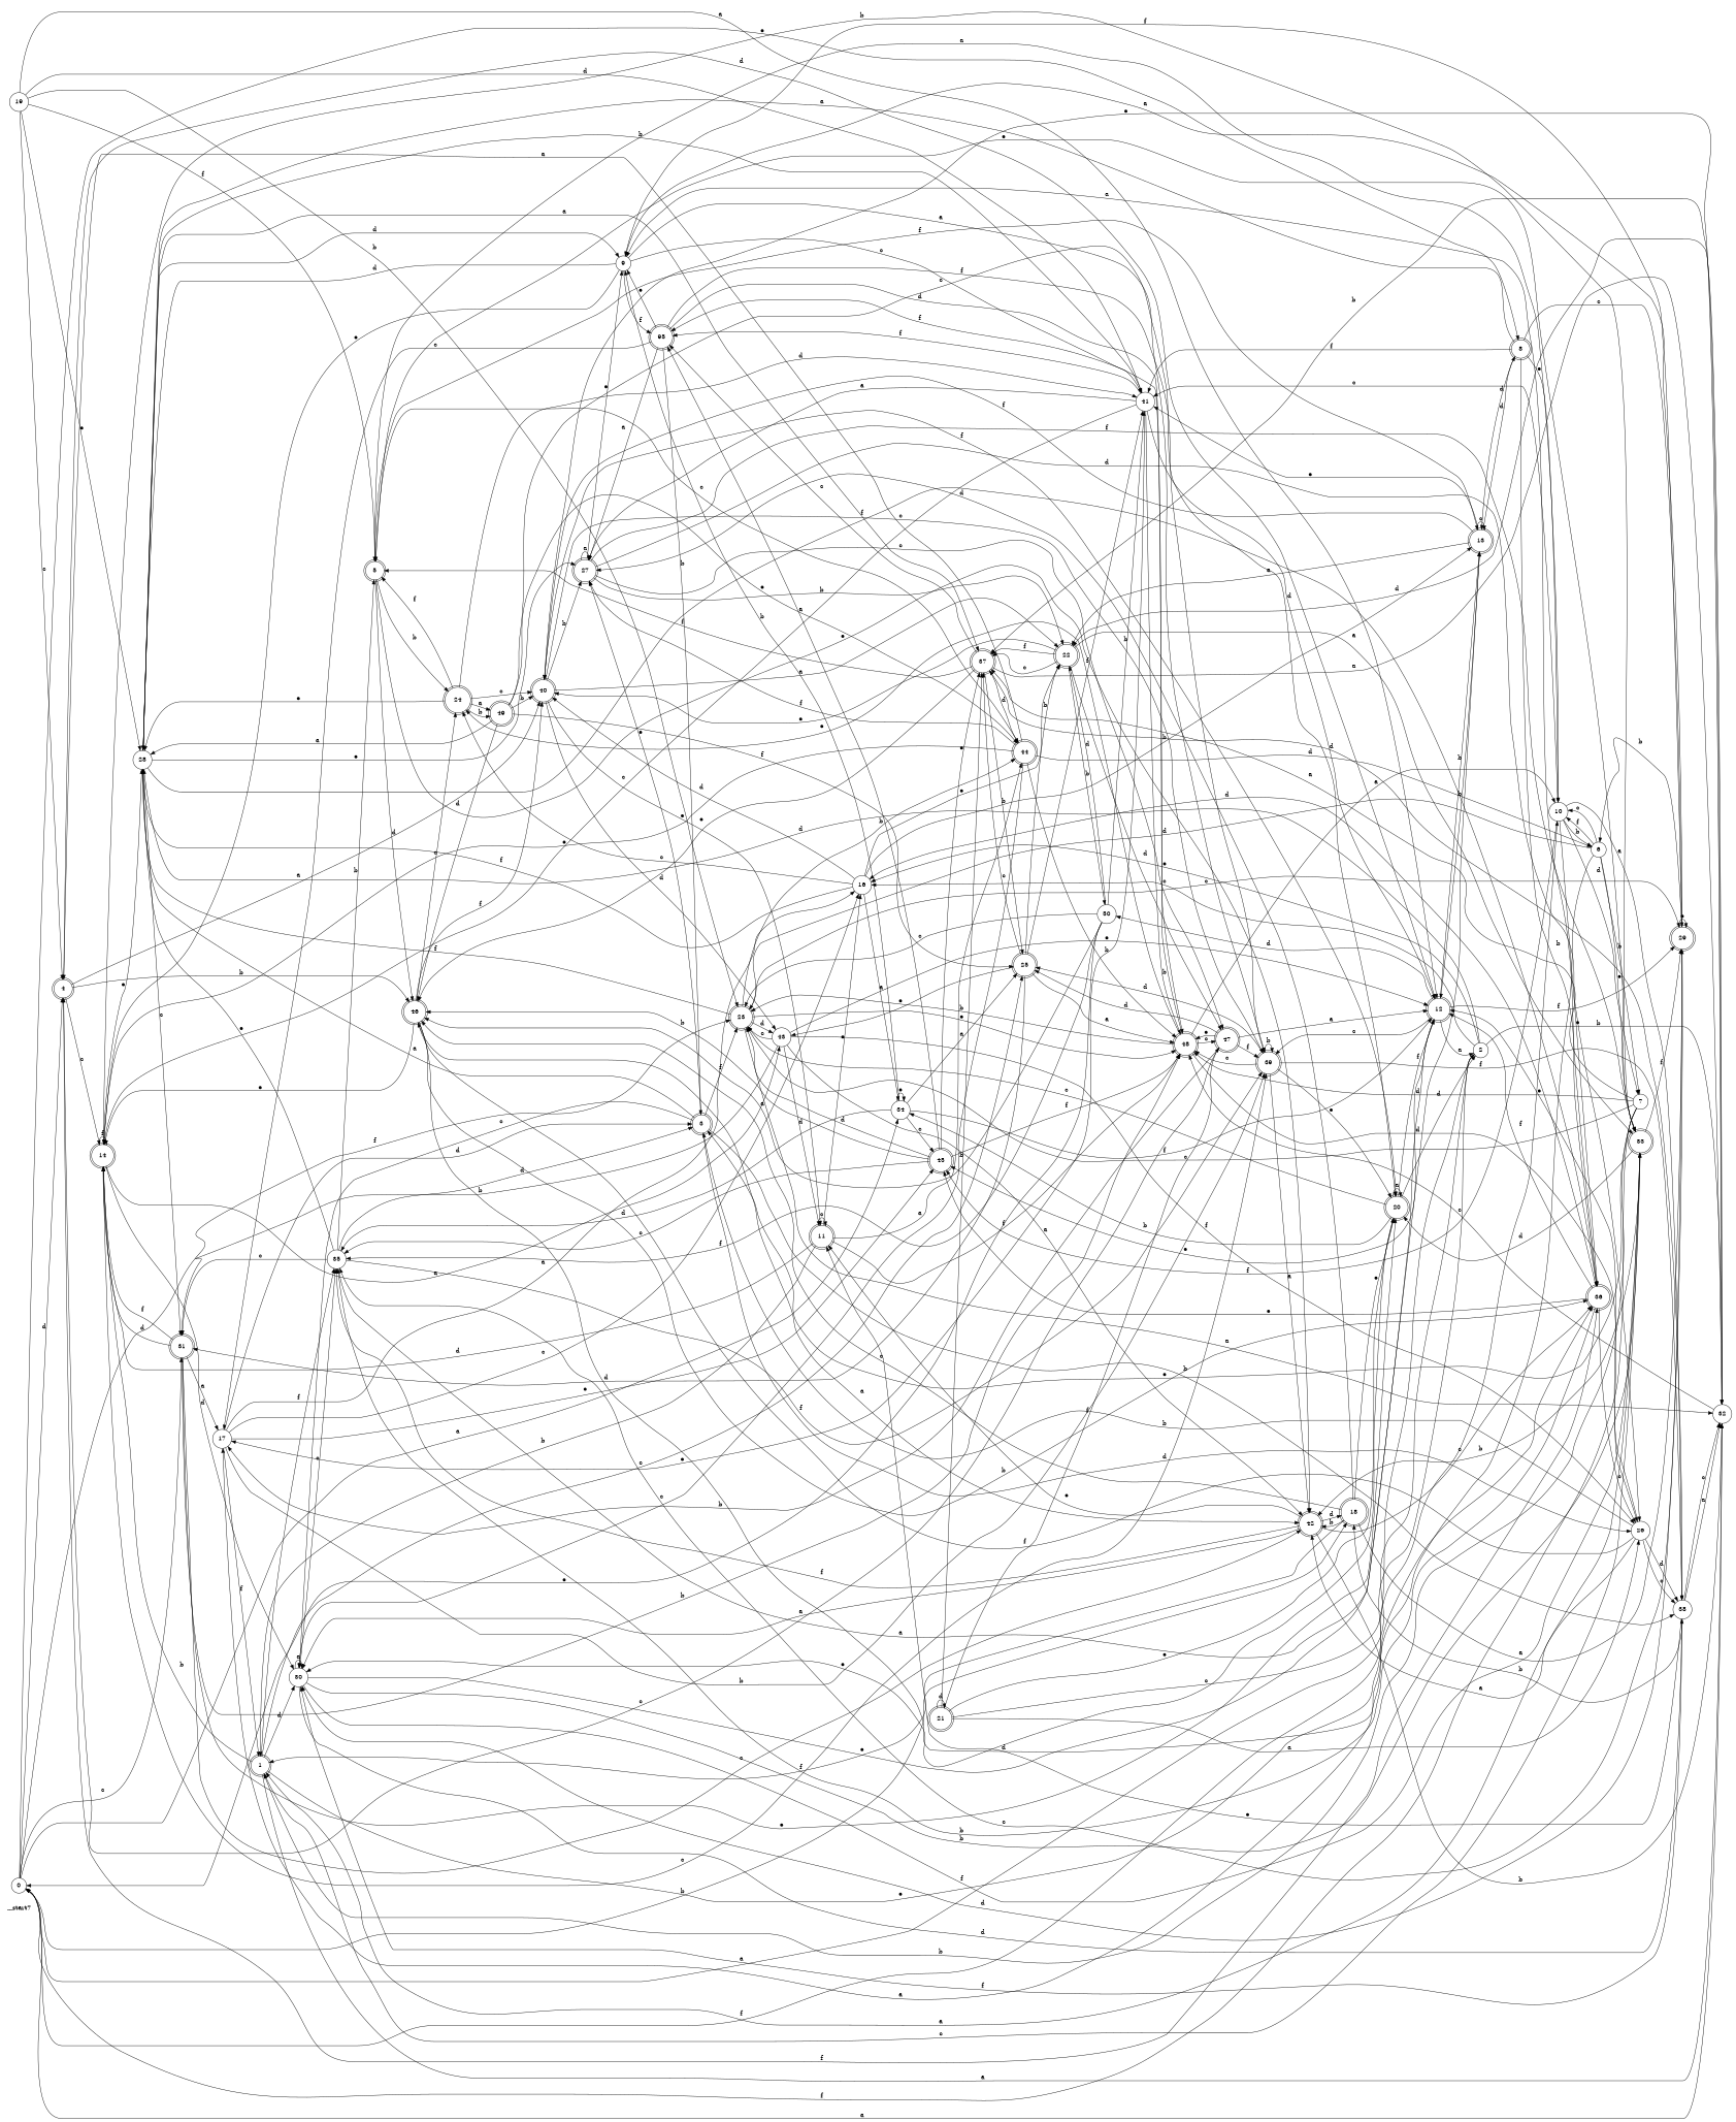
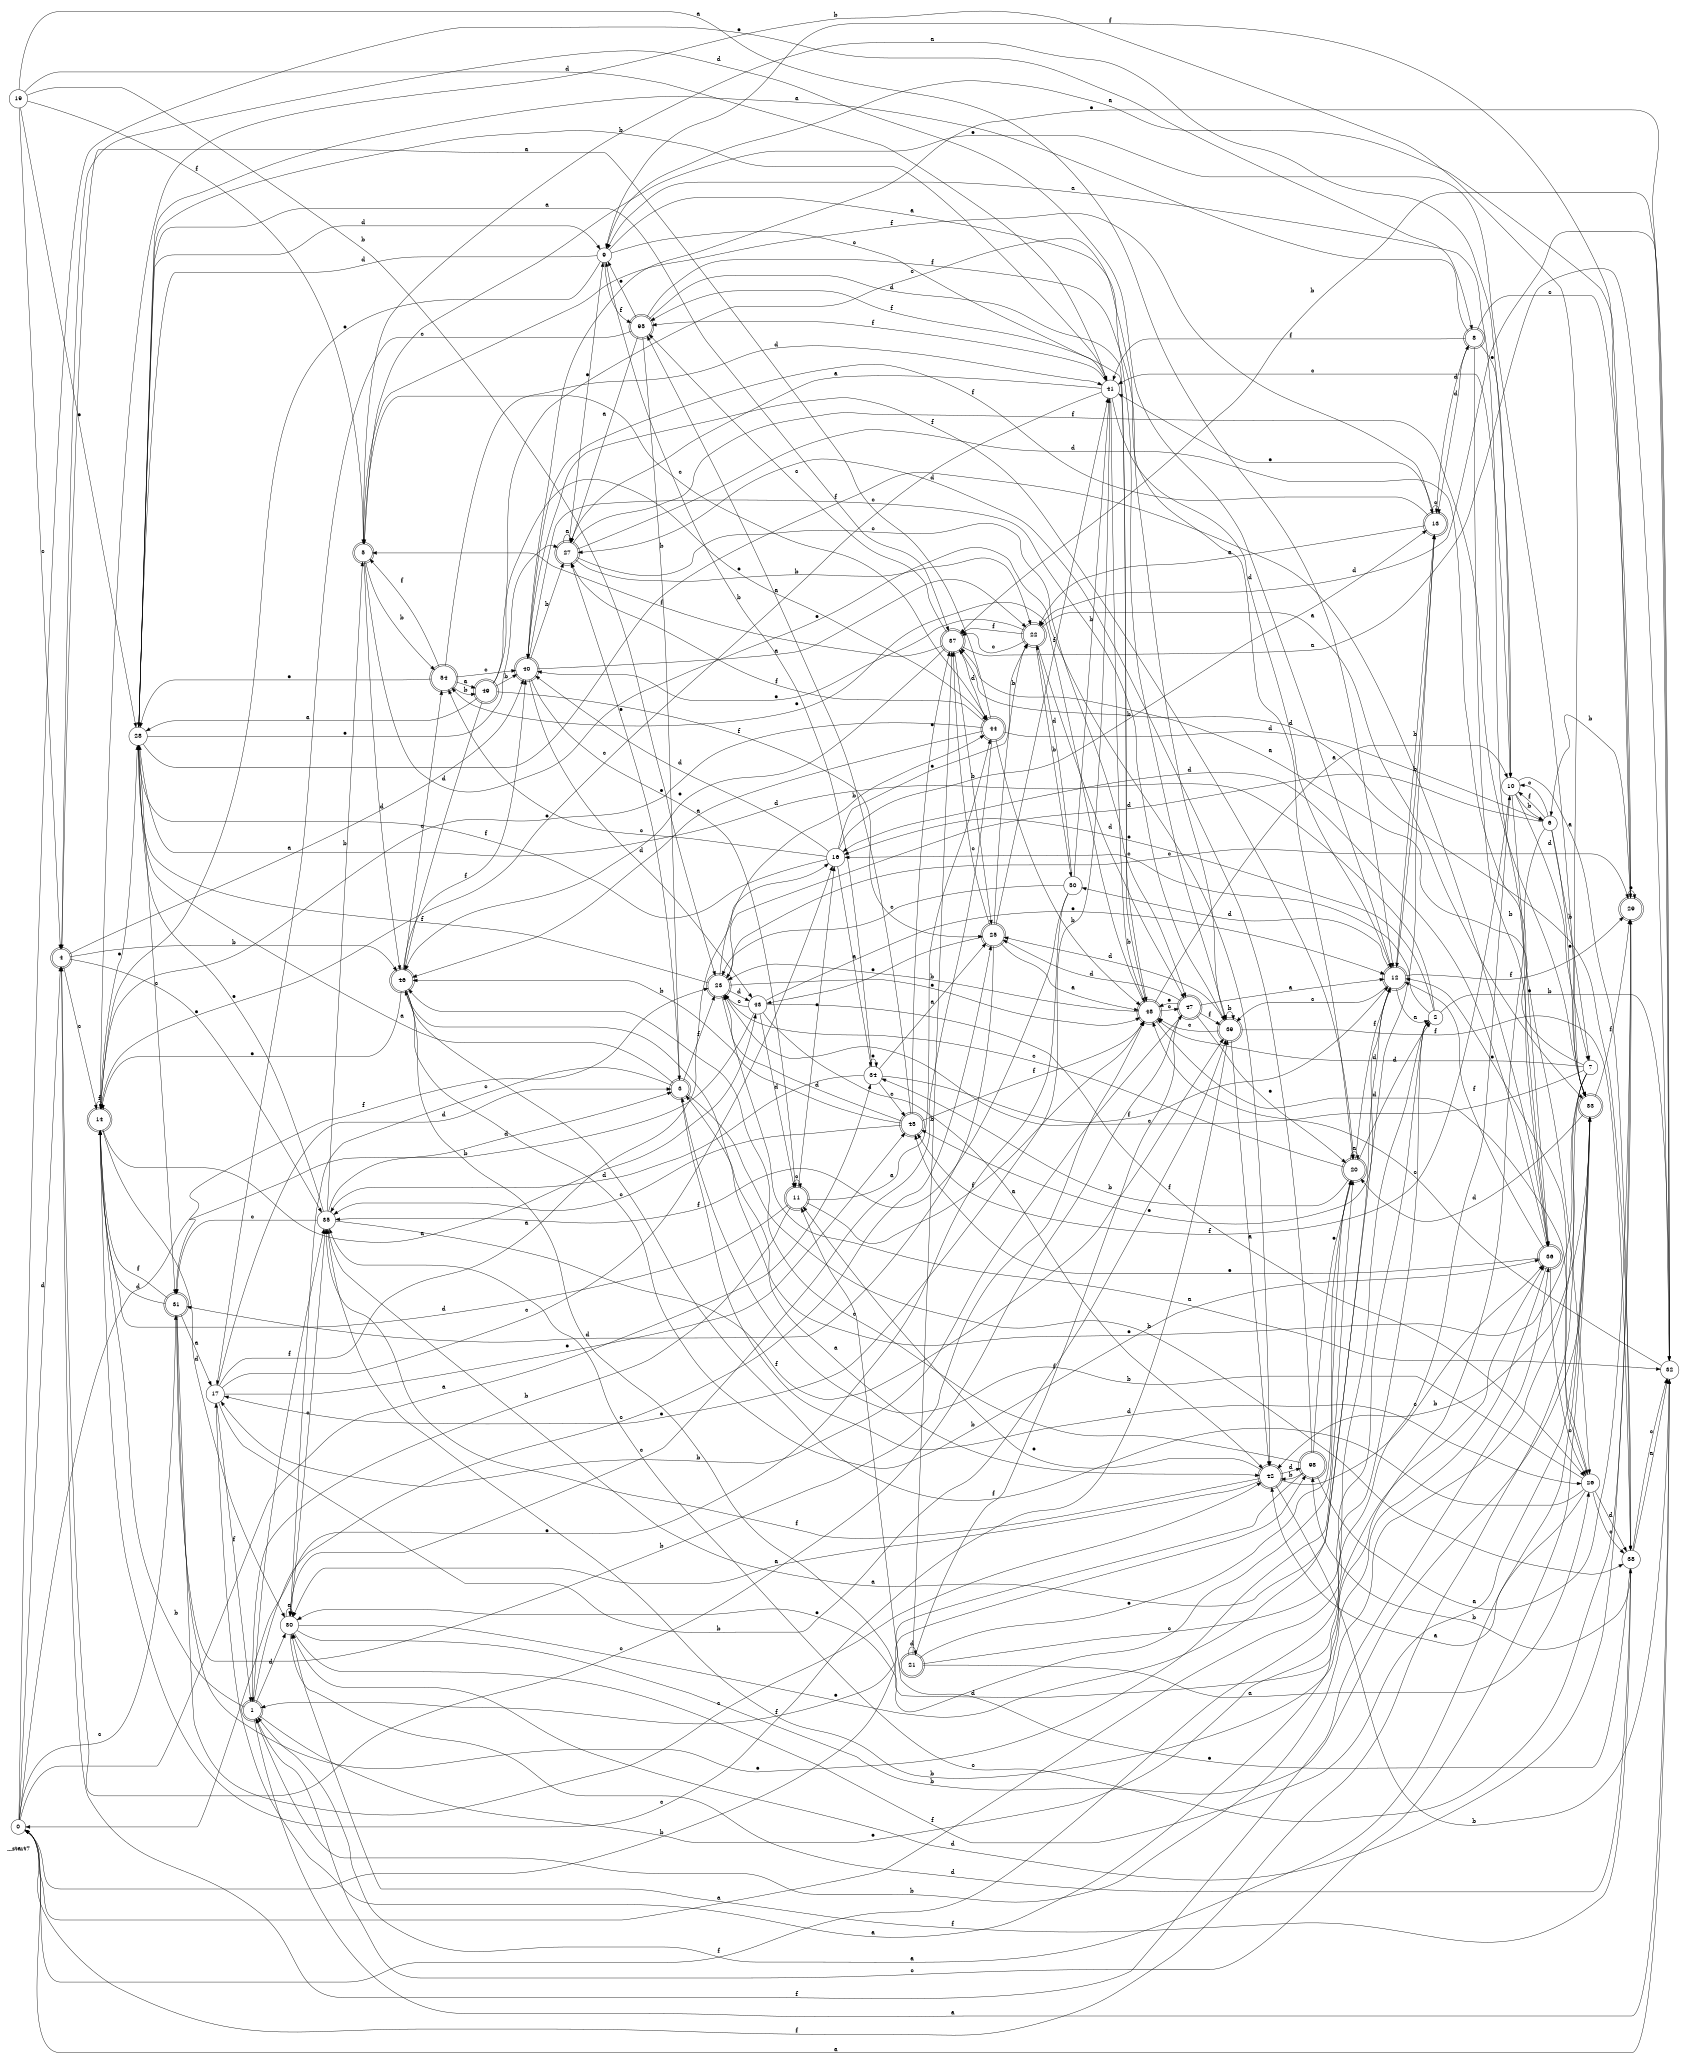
  digraph {
    rankdir=LR
    node [shape=doublecircle color=black fillcolor=white style="rounded,filled"]
    n1 [label=__start7 shape=none color="" fillcolor="" style=""]
    n2 [label=0 shape=circle style=filled]
    n3 [label=4]
    n4 [label=8]
-   n5 [label=18]
+   n5 [label=98]
    n6 [label=23]
    n7 [label=31]
    n8 [label=34 shape=circle style=filled]
    n9 [label=14]
    n10 [label=35 shape=circle style=filled]
    n11 [label=12]
    n12 [label=36]
    n13 [label=40]
    n14 [label=46]
    n15 [label=10 shape=circle style=filled]
    n16 [label=28 shape=circle style=filled]
    n17 [label=13]
    n18 [label=29]
    n19 [label=41 shape=circle style=filled]
    n20 [label=1]
    n21 [label=27]
    n22 [label=42]
    n23 [label=20]
    n24 [label=32 shape=circle style=filled]
    n25 [label=44]
    n26 [label=48]
    n27 [label=43 shape=circle style=filled]
    n28 [label=17 shape=circle style=filled]
    n29 [label=25]
    n30 [label=9 shape=circle style=filled]
    n31 [label=45]
    n32 [label=30 shape=circle style=filled]
    n33 [label=38 shape=circle style=filled]
    n34 [label=6 shape=circle style=filled]
    n35 [label=7 shape=circle style=filled]
    n36 [label=33]
    n37 [label=39]
    n38 [label=37]
    n39 [label=22]
    n40 [label=3]
    n41 [label=5]
    n42 [label=2 shape=circle style=filled]
    n43 [label=16 shape=circle style=filled]
-   n44 [label=24]
+   n44 [label=54]
    n45 [label=26 shape=circle style=filled]
    n46 [label=47]
    n47 [label=11]
    n48 [label=50 shape=circle style=filled]
    n49 [label=49]
    n50 [label=95]
    n51 [label=19 shape=circle style=filled]
    n52 [label=21]
    n2 -> n3 [label=d]
    n2 -> n4 [label=e]
    n2 -> n5 [label=b]
    n2 -> n6 [label=f]
    n2 -> n7 [label=c]
    n2 -> n8 [label=a]
    n3 -> n9 [label=c]
+   n3 -> n10 [label=e]
    n3 -> n11 [label=d]
    n3 -> n12 [label=f]
    n3 -> n13 [label=a]
    n3 -> n14 [label=b]
    n4 -> n12 [label=b]
    n4 -> n15 [label=e]
    n4 -> n16 [label=a]
    n4 -> n17 [label=d]
    n4 -> n18 [label=c]
    n4 -> n19 [label=f]
    n5 -> n14 [label=c]
    n5 -> n18 [label=a]
    n5 -> n20 [label=f]
    n5 -> n21 [label=d]
    n5 -> n22 [label=b]
    n5 -> n23 [label=e]
    n6 -> n16 [label=f]
    n6 -> n18 [label=c]
    n6 -> n24 [label=a]
    n6 -> n25 [label=b]
    n6 -> n26 [label=e]
    n6 -> n27 [label=d]
    n7 -> n9 [label=d]
    n7 -> n9 [label=f]
    n7 -> n22 [label=c]
    n7 -> n23 [label=e]
    n7 -> n26 [label=b]
    n7 -> n28 [label=a]
    n8 -> n8 [label=e]
    n8 -> n10 [label=d]
    n8 -> n11 [label=f]
    n8 -> n29 [label=a]
    n8 -> n30 [label=b]
    n8 -> n31 [label=c]
    n9 -> n9 [label=f]
    n9 -> n16 [label=e]
    n9 -> n27 [label=a]
    n9 -> n32 [label=d]
    n9 -> n36 [label=b]
    n9 -> n37 [label=c]
    n10 -> n7 [label=c]
    n10 -> n16 [label=e]
    n10 -> n17 [label=a]
    n10 -> n37 [label=f]
    n10 -> n40 [label=d]
    n10 -> n41 [label=b]
    n11 -> n17 [label=b]
    n11 -> n18 [label=f]
    n11 -> n31 [label=e]
    n11 -> n37 [label=c]
    n11 -> n42 [label=a]
    n11 -> n48 [label=d]
    n12 -> n10 [label=b]
    n12 -> n11 [label=f]
    n12 -> n30 [label=a]
    n12 -> n31 [label=e]
    n12 -> n43 [label=d]
    n12 -> n45 [label=c]
    n13 -> n21 [label=b]
    n13 -> n23 [label=f]
    n13 -> n27 [label=d]
    n13 -> n37 [label=c]
    n13 -> n39 [label=a]
    n13 -> n47 [label=e]
    n14 -> n9 [label=e]
    n14 -> n12 [label=b]
    n14 -> n12 [label=d]
    n14 -> n13 [label=f]
    n14 -> n22 [label=a]
    n14 -> n44 [label=c]
    n15 -> n12 [label=e]
    n15 -> n19 [label=c]
    n15 -> n31 [label=f]
    n15 -> n33 [label=a]
    n15 -> n34 [label=b]
    n15 -> n35 [label=d]
    n16 -> n7 [label=c]
    n16 -> n12 [label=f]
    n16 -> n19 [label=b]
    n16 -> n21 [label=e]
    n16 -> n30 [label=d]
    n16 -> n38 [label=a]
    n17 -> n4 [label=d]
    n17 -> n11 [label=b]
    n17 -> n13 [label=f]
    n17 -> n17 [label=c]
    n17 -> n19 [label=e]
    n17 -> n39 [label=a]
    n18 -> n10 [label=c]
    n18 -> n18 [label=e]
    n18 -> n30 [label=a]
    n18 -> n30 [label=f]
    n18 -> n32 [label=d]
    n18 -> n34 [label=b]
    n19 -> n9 [label=c]
    n19 -> n11 [label=d]
    n19 -> n21 [label=a]
    n19 -> n26 [label=b]
    n19 -> n28 [label=e]
    n19 -> n50 [label=f]
    n20 -> n9 [label=b]
    n20 -> n10 [label=f]
    n20 -> n15 [label=e]
    n20 -> n24 [label=a]
    n20 -> n29 [label=c]
    n20 -> n32 [label=d]
    n21 -> n21 [label=a]
    n21 -> n30 [label=e]
    n21 -> n36 [label=f]
    n21 -> n39 [label=b]
    n21 -> n45 [label=d]
    n21 -> n46 [label=c]
    n22 -> n5 [label=d]
    n22 -> n10 [label=f]
    n22 -> n12 [label=c]
    n22 -> n24 [label=b]
    n22 -> n32 [label=a]
    n22 -> n47 [label=e]
    n23 -> n6 [label=c]
    n23 -> n8 [label=b]
    n23 -> n11 [label=f]
    n23 -> n23 [label=a]
    n23 -> n32 [label=e]
    n23 -> n42 [label=d]
    n24 -> n2 [label=a]
    n24 -> n13 [label=e]
    n24 -> n26 [label=c]
    n24 -> n38 [label=b]
    n24 -> n39 [label=d]
    n25 -> n3 [label=a]
    n25 -> n9 [label=e]
    n25 -> n21 [label=f]
    n25 -> n26 [label=b]
    n25 -> n32 [label=c]
    n25 -> n34 [label=d]
    n26 -> n6 [label=b]
    n26 -> n15 [label=a]
    n26 -> n44 [label=e]
    n26 -> n45 [label=d]
    n26 -> n46 [label=c]
    n26 -> n50 [label=f]
    n27 -> n6 [label=c]
    n27 -> n7 [label=b]
    n27 -> n11 [label=e]
    n27 -> n22 [label=a]
    n27 -> n45 [label=f]
    n27 -> n47 [label=d]
    n28 -> n20 [label=f]
    n28 -> n31 [label=e]
    n28 -> n37 [label=b]
    n28 -> n40 [label=d]
    n28 -> n43 [label=a]
    n28 -> n43 [label=c]
    n29 -> n7 [label=d]
    n29 -> n19 [label=f]
    n29 -> n26 [label=a]
    n29 -> n27 [label=e]
    n29 -> n38 [label=c]
    n29 -> n39 [label=b]
    n30 -> n9 [label=e]
    n30 -> n16 [label=d]
    n30 -> n19 [label=c]
    n30 -> n37 [label=a]
    n30 -> n50 [label=f]
    n31 -> n6 [label=d]
    n31 -> n10 [label=c]
    n31 -> n14 [label=b]
    n31 -> n26 [label=f]
    n31 -> n38 [label=e]
    n31 -> n50 [label=a]
    n32 -> n10 [label=c]
    n32 -> n11 [label=e]
    n32 -> n32 [label=a]
    n32 -> n33 [label=d]
    n32 -> n36 [label=b]
    n32 -> n36 [label=f]
    n33 -> n5 [label=b]
    n33 -> n24 [label=a]
    n33 -> n24 [label=c]
    n33 -> n32 [label=f]
    n33 -> n38 [label=d]
    n33 -> n47 [label=e]
    n34 -> n6 [label=d]
    n34 -> n15 [label=c]
    n34 -> n15 [label=f]
    n34 -> n28 [label=a]
    n34 -> n35 [label=b]
    n34 -> n36 [label=e]
    n35 -> n2 [label=f]
    n35 -> n6 [label=c]
    n35 -> n20 [label=b]
    n35 -> n26 [label=d]
    n35 -> n38 [label=a]
    n35 -> n40 [label=e]
    n36 -> n18 [label=f]
    n36 -> n20 [label=a]
    n36 -> n20 [label=c]
    n36 -> n22 [label=b]
    n36 -> n23 [label=d]
    n36 -> n41 [label=e]
    n37 -> n22 [label=a]
-   n37 -> n23 [label=e]
+   n46 -> n23 [label=e]
    n37 -> n26 [label=c]
    n37 -> n29 [label=d]
    n37 -> n33 [label=f]
    n37 -> n37 [label=b]
    n38 -> n14 [label=e]
    n38 -> n24 [label=a]
    n38 -> n25 [label=d]
    n38 -> n29 [label=b]
    n38 -> n41 [label=f]
    n38 -> n50 [label=c]
    n39 -> n13 [label=e]
    n39 -> n36 [label=a]
    n39 -> n38 [label=c]
    n39 -> n38 [label=f]
    n39 -> n46 [label=d]
    n39 -> n48 [label=b]
    n40 -> n6 [label=f]
    n40 -> n16 [label=a]
    n40 -> n21 [label=e]
    n40 -> n32 [label=c]
    n40 -> n33 [label=b]
    n40 -> n45 [label=d]
    n41 -> n14 [label=d]
    n41 -> n15 [label=a]
    n41 -> n17 [label=f]
    n41 -> n22 [label=e]
    n41 -> n25 [label=c]
    n41 -> n44 [label=b]
    n42 -> n2 [label=a]
    n42 -> n2 [label=f]
    n42 -> n16 [label=d]
    n42 -> n24 [label=b]
    n42 -> n43 [label=c]
    n42 -> n43 [label=e]
    n43 -> n8 [label=a]
    n43 -> n13 [label=d]
    n43 -> n16 [label=f]
    n43 -> n17 [label=b]
    n43 -> n39 [label=e]
    n43 -> n44 [label=c]
    n44 -> n13 [label=c]
    n44 -> n16 [label=e]
    n44 -> n19 [label=d]
    n44 -> n41 [label=f]
    n44 -> n49 [label=a]
    n44 -> n49 [label=b]
    n45 -> n11 [label=e]
    n45 -> n14 [label=f]
    n45 -> n22 [label=a]
    n45 -> n33 [label=c]
    n45 -> n33 [label=d]
    n45 -> n40 [label=b]
    n46 -> n3 [label=c]
    n46 -> n11 [label=a]
    n46 -> n26 [label=e]
    n46 -> n28 [label=b]
    n46 -> n29 [label=d]
    n46 -> n37 [label=f]
    n47 -> n9 [label=d]
    n47 -> n20 [label=b]
    n47 -> n25 [label=a]
    n47 -> n26 [label=f]
    n47 -> n43 [label=e]
    n47 -> n47 [label=c]
    n48 -> n2 [label=e]
    n48 -> n6 [label=c]
    n48 -> n10 [label=f]
-   n48 -> n14 [label=a]
+   n25 -> n14 [label=a]
    n48 -> n19 [label=b]
    n48 -> n39 [label=d]
    n49 -> n13 [label=b]
    n49 -> n14 [label=d]
    n49 -> n16 [label=a]
    n49 -> n23 [label=c]
    n49 -> n25 [label=e]
    n49 -> n29 [label=f]
    n50 -> n21 [label=a]
    n50 -> n26 [label=d]
    n50 -> n28 [label=c]
    n50 -> n30 [label=e]
    n50 -> n37 [label=f]
    n50 -> n40 [label=b]
    n51 -> n3 [label=c]
    n51 -> n6 [label=b]
    n51 -> n11 [label=a]
    n51 -> n16 [label=e]
    n51 -> n19 [label=d]
    n51 -> n41 [label=f]
    n52 -> n23 [label=e]
    n52 -> n38 [label=b]
    n52 -> n42 [label=c]
    n52 -> n45 [label=a]
    n52 -> n46 [label=f]
    n52 -> n52 [label=d]
  }
